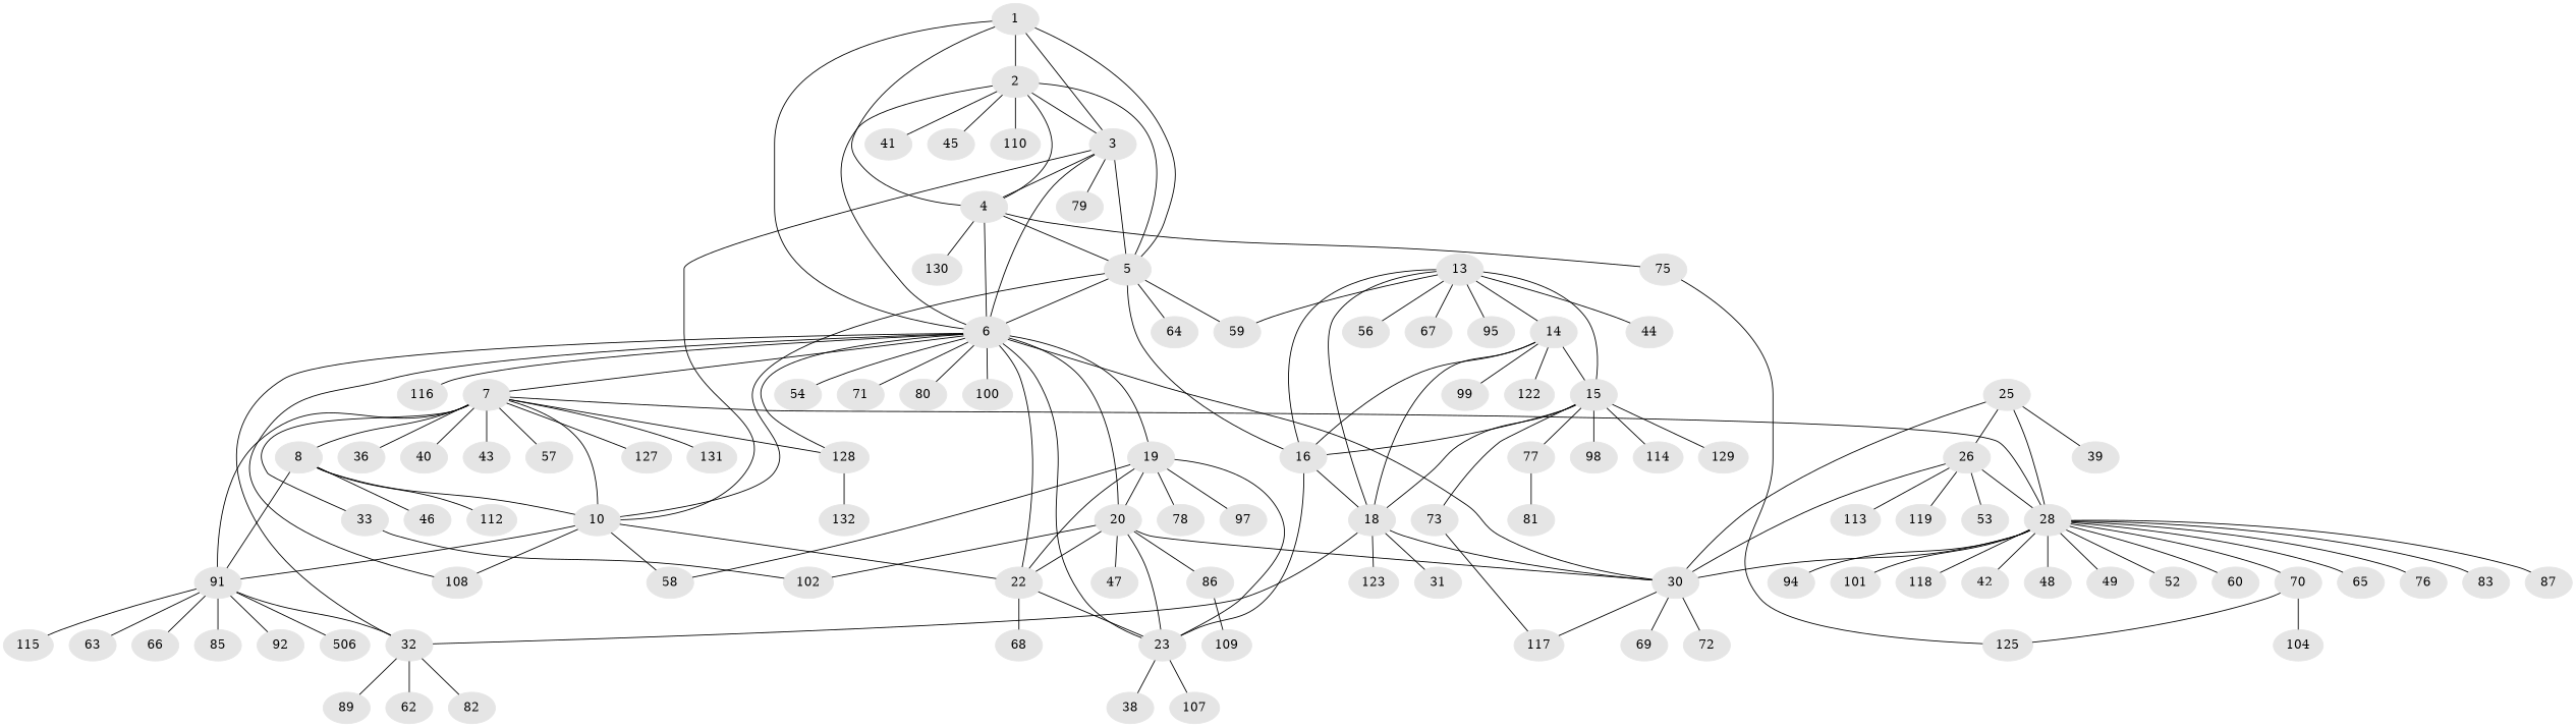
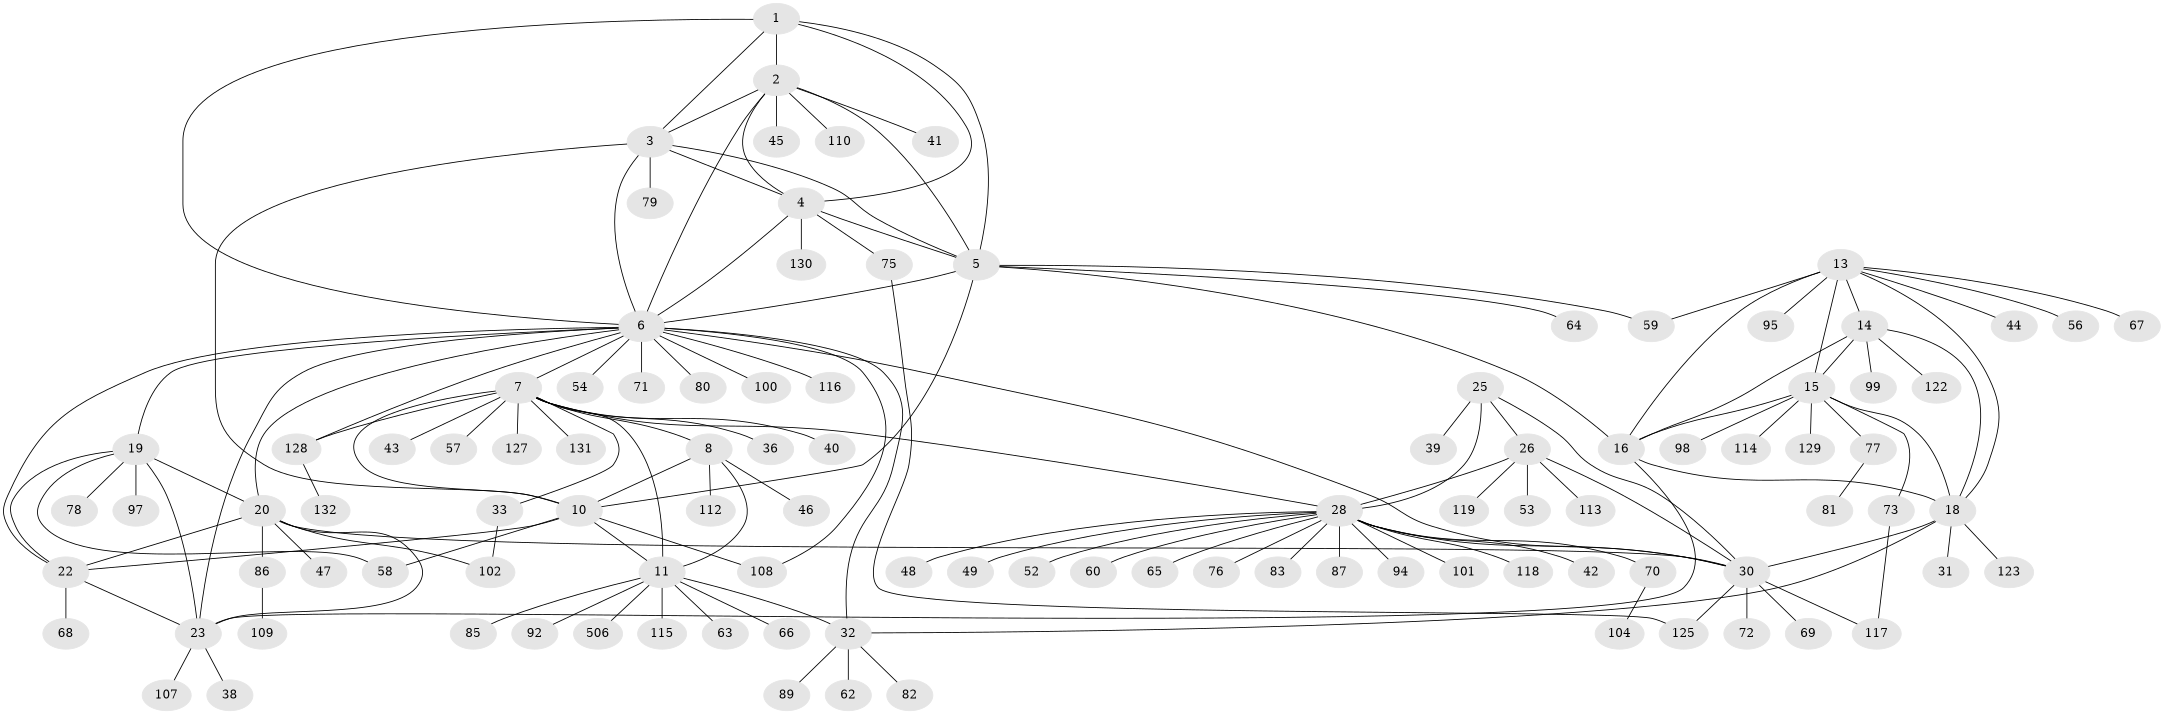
  graph {
    node [color=gray90 style=filled]
    1 [super="+34"]
    2 [super="+105"]
    3 [super="+61"]
    4
    5 [super="+55"]
    6 [super="+21"]
    41 [super="+93"]
    45
    110
    10 [super="+120"]
    79
    75 [super="+111"]
    130
    16 [super="+121"]
    59 [super="+74"]
    64
    7 [super="+12"]
    19 [super="+24"]
    20
    22 [super="+35"]
    23 [super="+50"]
    30 [super="+103"]
    32 [super="+133"]
    54
    71
    80
    100
    108
    116
    128
-   11 [super="+90" label=91]
+   11 [super="+90"]
    58
    125
    18 [super="+96"]
    8 [super="+9"]
    28 [super="+29"]
    33
    36
    40
    43
    57
    127
    131
    78
    97
    47
    86
    102
    68
    38
    107
    69
    72
    117
    62
    82
    89
    132
    46
    112
    63
    66
    85
    92
    n65 [label=506]
    115
    42
    48
    49
    52
    60
    65 [super="+84"]
    70
    76
    83
    87
    94
    101
    118
    13 [super="+88"]
    14 [super="+91"]
    15 [super="+17"]
    44
    56
    67
    95
    99
    122
    73
    77
    98
    114
    129
    31 [super="+37"]
    123
    81 [super="+126"]
    109
    25 [super="+124"]
    26 [super="+27"]
    39
    53
    113
    119
    104
    1 -- 2
    1 -- 3
    1 -- 4
    1 -- 5
    1 -- 6
    2 -- 3
    2 -- 4
    2 -- 5
    2 -- 6
    2 -- 41
    2 -- 45
    2 -- 110
    3 -- 4
    3 -- 5
    3 -- 6
    3 -- 10
    3 -- 79
    4 -- 5
    4 -- 6
    4 -- 75
    4 -- 130
    5 -- 6
    5 -- 10
    5 -- 16
    5 -- 59
    5 -- 64
    6 -- 7
    6 -- 19 [weight=2]
    6 -- 20
    6 -- 22
    6 -- 23
    6 -- 30 [weight=2]
    6 -- 32
    6 -- 54
    6 -- 71
    6 -- 80
    6 -- 100
    6 -- 108
    6 -- 116
    6 -- 128
    10 -- 22
    10 -- 108
    10 -- 11
    10 -- 58
    75 -- 125
    16 -- 23
    16 -- 18
    7 -- 10 [weight=2]
    7 -- 128
    7 -- 11 [weight=2]
    7 -- 8 [weight=4]
    7 -- 28
    7 -- 33
    7 -- 36
    7 -- 40
    7 -- 43
    7 -- 57
    7 -- 127
    7 -- 131
    19 -- 20 [weight=2]
    19 -- 22 [weight=2]
    19 -- 23 [weight=2]
    19 -- 58
    19 -- 78
    19 -- 97
    20 -- 22
    20 -- 23
    20 -- 30
    20 -- 47
    20 -- 86
    20 -- 102
    22 -- 23
    22 -- 68
    23 -- 38
    23 -- 107
-   70 -- 125
+   30 -- 125
    30 -- 69
    30 -- 72
    30 -- 117
    32 -- 62
    32 -- 82
    32 -- 89
    128 -- 132
    11 -- 32
    11 -- 63
    11 -- 66
    11 -- 85
    11 -- 92
    11 -- n65
    11 -- 115
    18 -- 30
    18 -- 32
    18 -- 31
    18 -- 123
    8 -- 10 [weight=2]
    8 -- 11 [weight=2]
    8 -- 46
    8 -- 112
    28 -- 30 [weight=2]
    28 -- 42
    28 -- 48
    28 -- 49
    28 -- 52
    28 -- 60
    28 -- 65
    28 -- 70
    28 -- 76
    28 -- 83
    28 -- 87
    28 -- 94
    28 -- 101
    28 -- 118
    33 -- 102
    86 -- 109
    70 -- 104
    13 -- 16
    13 -- 59
    13 -- 18
    13 -- 14
    13 -- 15 [weight=2]
    13 -- 44
    13 -- 56
    13 -- 67
    13 -- 95
    14 -- 16
    14 -- 18
    14 -- 15 [weight=2]
    14 -- 99
    14 -- 122
    15 -- 16 [weight=2]
    15 -- 18 [weight=2]
    15 -- 73
    15 -- 77
    15 -- 98
    15 -- 114
    15 -- 129
    73 -- 117
    77 -- 81
    25 -- 30
    25 -- 28 [weight=2]
    25 -- 26 [weight=2]
    25 -- 39
    26 -- 30 [weight=2]
    26 -- 28 [weight=4]
    26 -- 53
    26 -- 113
    26 -- 119
  }
